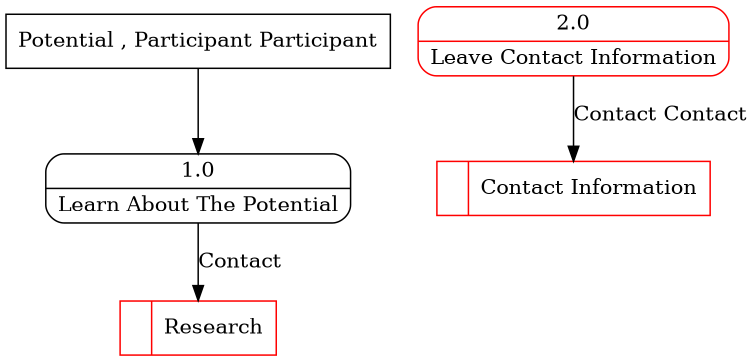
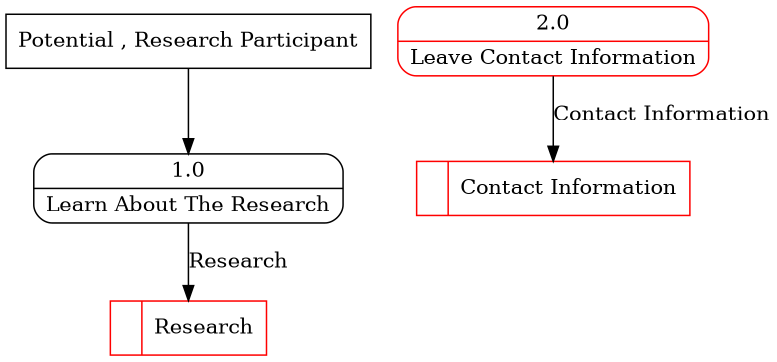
  digraph {
    fontname="DejaVu Serif"
    node [color=red fontname="DejaVu Serif" shape=record]
    edge [fontname="DejaVu Serif"]
    n1 [label="<f0>  |<f1> Research "]
    n2 [label="<f0>  |<f1> Contact Information "]
-   n3 [label="Potential , Participant Participant" shape=box color=""]
-   n4 [label="{<f0> 1.0|<f1> Learn About The Potential }" shape=Mrecord color=""]
+   n3 [label="Potential , Research Participant" shape=box color=""]
+   n4 [label="{<f0> 1.0|<f1> Learn About The Research }" shape=Mrecord color=""]
    n5 [label="{<f0> 2.0|<f1> Leave Contact Information }" shape=Mrecord]
    n3 -> n4
-   n4 -> n1 [label=Contact]
-   n5 -> n2 [label="Contact Contact"]
+   n4 -> n1 [label=Research]
+   n5 -> n2 [label="Contact Information"]
  }
